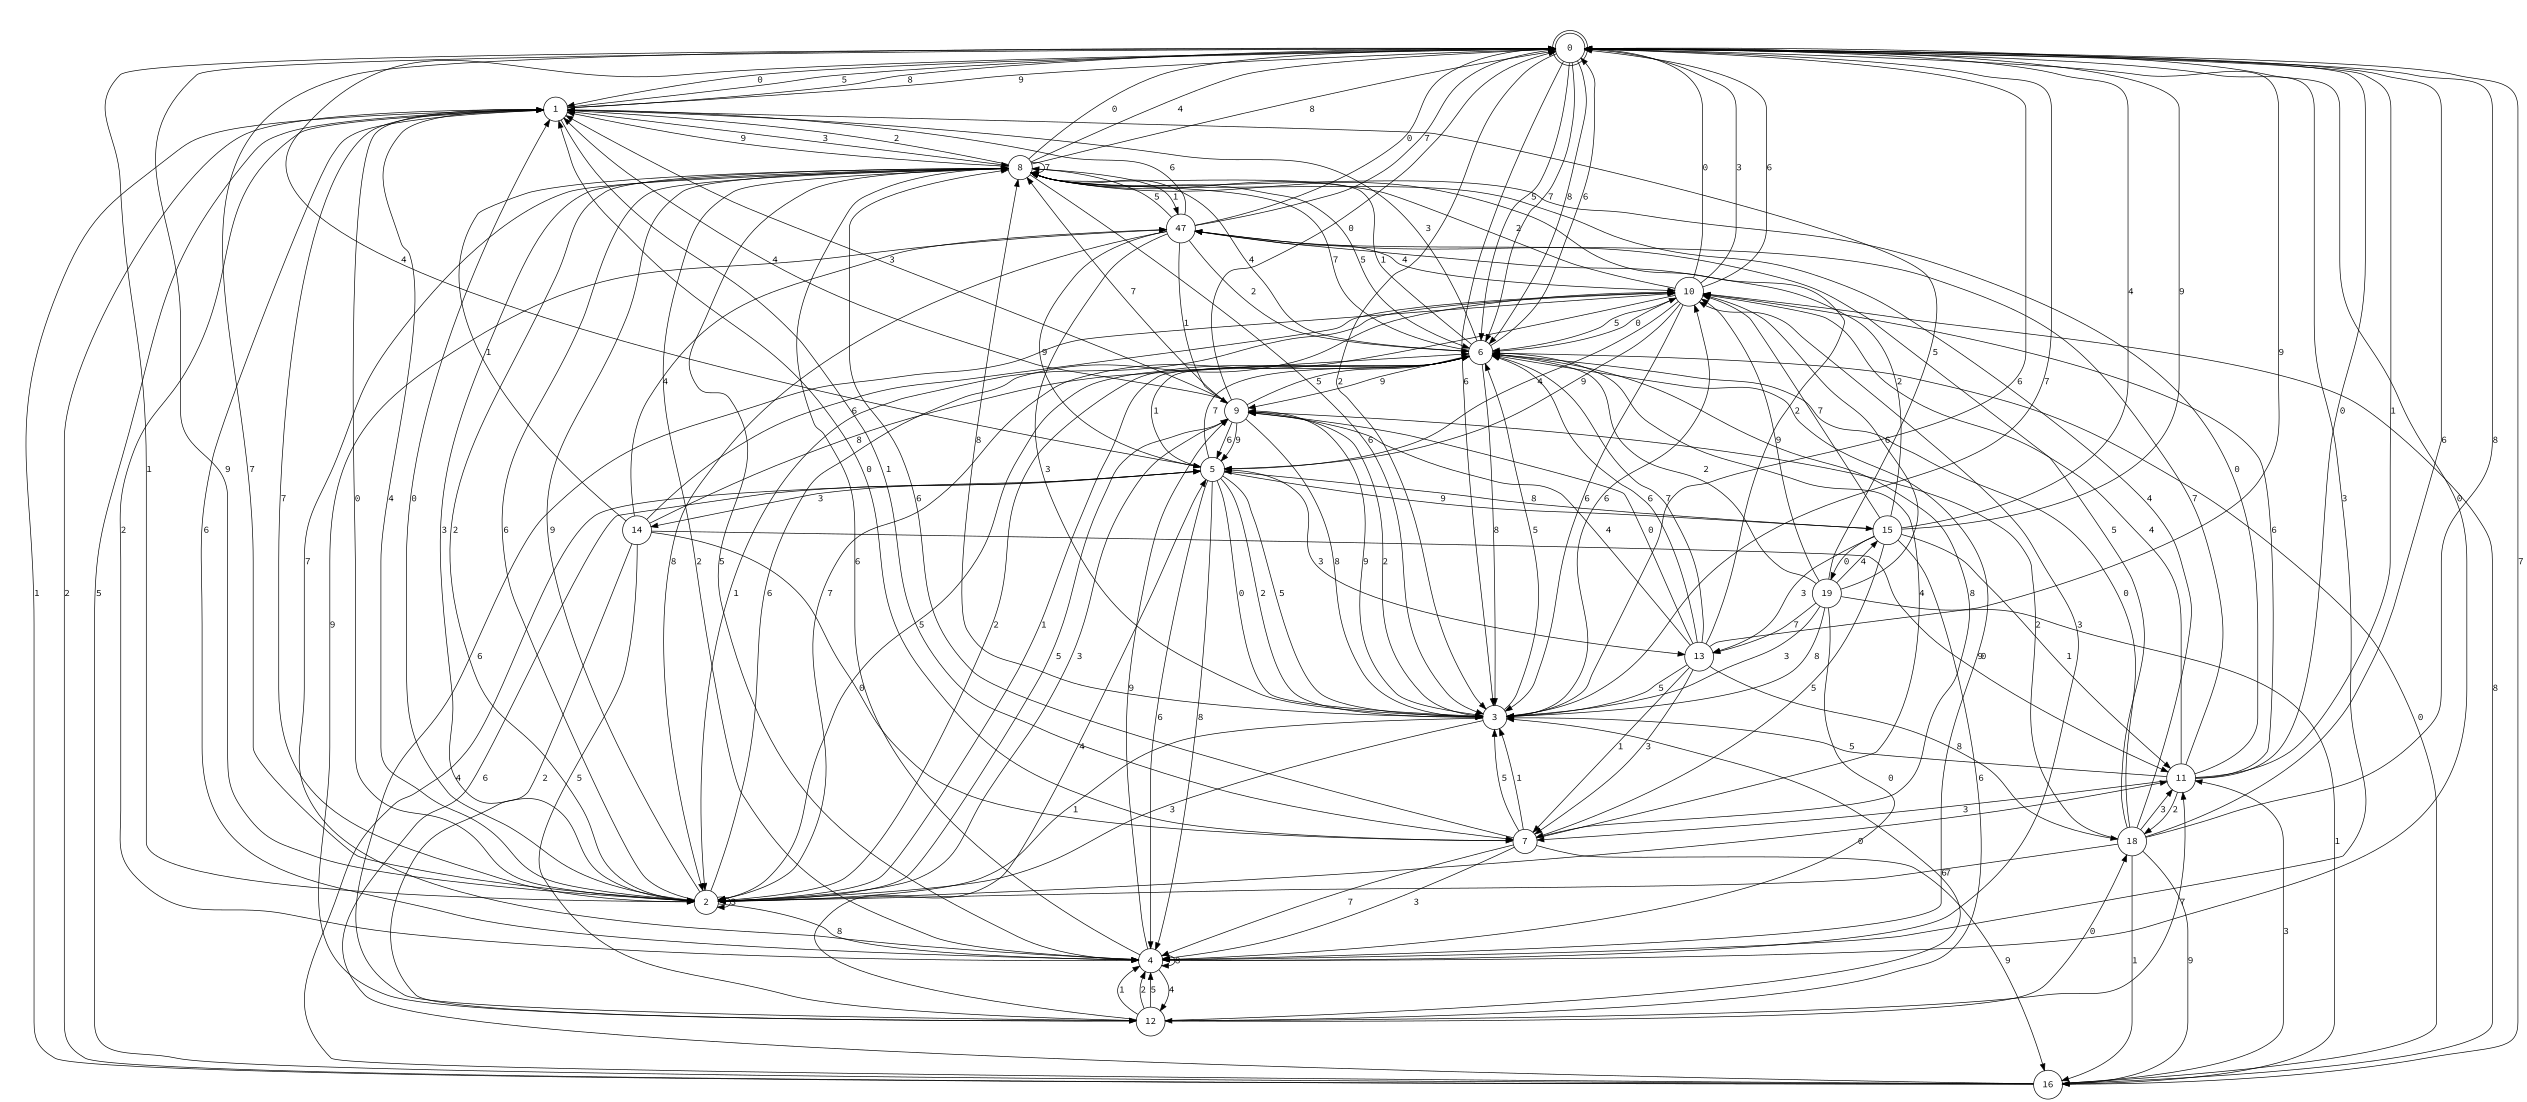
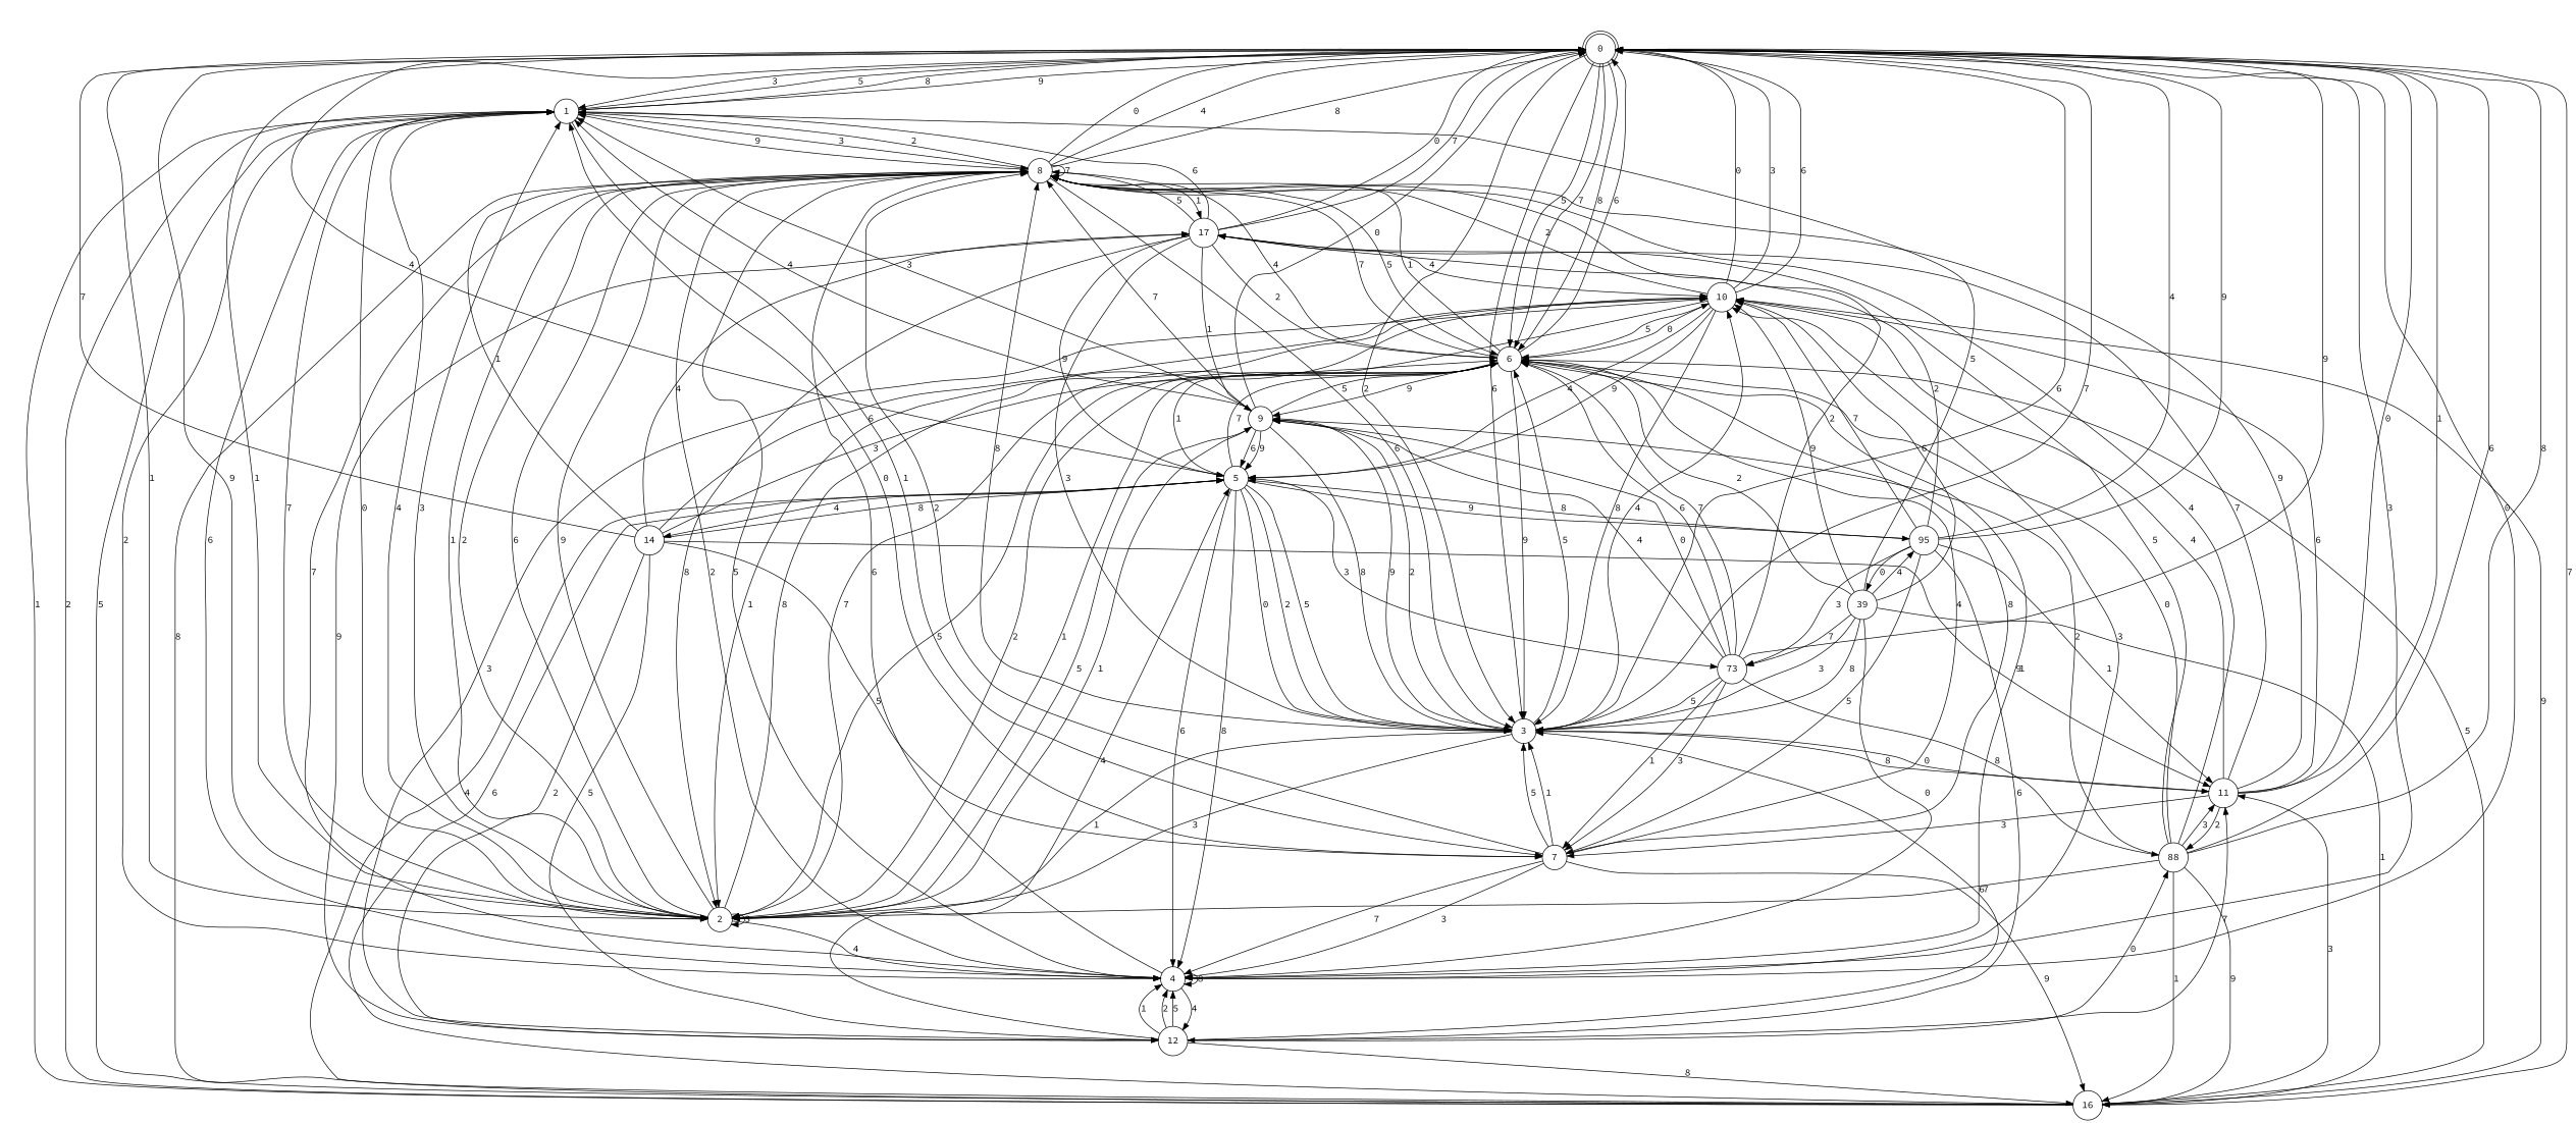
  digraph {
    fontname="Source Code Pro"
    node [fontname="Source Code Pro" shape=circle]
    edge [fontname="Source Code Pro"]
    n1 [label=0 shape=doublecircle]
    n2 [label=1]
    n3 [label=2]
    n4 [label=3]
    n5 [label=4]
    n6 [label=5]
    n7 [label=6]
    n8 [label=7]
    n9 [label=8]
    n10 [label=9]
    n11 [label=10]
    n12 [label=11]
    n13 [label=12]
-   n14 [label=13]
+   n14 [label=73]
    n15 [label=14]
-   n16 [label=15]
+   n16 [label=95]
    n17 [label=16]
-   n18 [label=47]
-   n19 [label=18]
-   n20 [label=19]
-   n1 -> n2 [label=0]
+   n18 [label=17]
+   n19 [label=88]
+   n20 [label=39]
+   n1 -> n2 [label=3]
    n1 -> n3 [label=1]
    n1 -> n3 [label=9]
    n1 -> n4 [label=2]
    n1 -> n4 [label=6]
    n1 -> n5 [label=3]
    n1 -> n6 [label=4]
    n1 -> n7 [label=5]
    n1 -> n7 [label=7]
    n1 -> n7 [label=8]
    n2 -> n1 [label=5]
    n2 -> n1 [label=8]
    n2 -> n1 [label=9]
    n2 -> n3 [label=0]
    n2 -> n3 [label=4]
    n2 -> n3 [label=7]
    n2 -> n5 [label=2]
    n2 -> n5 [label=6]
    n2 -> n8 [label=1]
    n2 -> n9 [label=3]
-   n3 -> n1 [label=7]
-   n3 -> n2 [label=0]
+   n3 -> n1 [label=1]
+   n3 -> n2 [label=3]
    n3 -> n3 [label=3]
-   n3 -> n5 [label=8]
+   n3 -> n5 [label=4]
    n3 -> n7 [label=1]
    n3 -> n9 [label=2]
    n3 -> n9 [label=6]
    n3 -> n9 [label=9]
    n3 -> n10 [label=5]
-   n3 -> n11 [label=6]
+   n3 -> n11 [label=8]
    n4 -> n1 [label=6]
    n4 -> n1 [label=7]
    n4 -> n3 [label=1]
    n4 -> n3 [label=3]
    n4 -> n7 [label=5]
    n4 -> n9 [label=8]
    n4 -> n10 [label=9]
-   n4 -> n11 [label=6]
-   n3 -> n12 [label=0]
+   n4 -> n11 [label=4]
+   n4 -> n12 [label=0]
    n5 -> n1 [label=0]
    n5 -> n5 [label=8]
-   n5 -> n7 [label=0]
+   n5 -> n7 [label=1]
    n5 -> n9 [label=2]
    n5 -> n9 [label=5]
    n5 -> n9 [label=6]
    n5 -> n9 [label=7]
-   n5 -> n10 [label=9]
    n5 -> n11 [label=3]
    n5 -> n13 [label=4]
    n6 -> n4 [label=0]
    n6 -> n4 [label=2]
    n6 -> n4 [label=5]
    n6 -> n5 [label=6]
    n6 -> n5 [label=8]
    n6 -> n7 [label=1]
    n6 -> n7 [label=7]
    n6 -> n14 [label=3]
-   n6 -> n15 [label=3]
+   n6 -> n15 [label=4]
    n6 -> n16 [label=9]
    n7 -> n1 [label=6]
-   n7 -> n2 [label=3]
    n7 -> n3 [label=2]
    n7 -> n3 [label=5]
-   n7 -> n4 [label=8]
+   n7 -> n4 [label=9]
    n7 -> n9 [label=1]
    n7 -> n9 [label=4]
    n7 -> n9 [label=7]
    n7 -> n10 [label=9]
    n7 -> n11 [label=0]
    n8 -> n2 [label=0]
    n8 -> n4 [label=1]
    n8 -> n4 [label=5]
    n8 -> n5 [label=3]
    n8 -> n5 [label=7]
    n8 -> n7 [label=4]
    n8 -> n7 [label=8]
-   n8 -> n9 [label=6]
+   n8 -> n9 [label=2]
    n8 -> n17 [label=9]
    n9 -> n1 [label=0]
    n9 -> n1 [label=4]
    n9 -> n1 [label=8]
    n9 -> n2 [label=2]
    n9 -> n2 [label=9]
-   n9 -> n3 [label=3]
+   n9 -> n3 [label=1]
    n9 -> n4 [label=6]
    n9 -> n7 [label=5]
    n9 -> n9 [label=7]
    n9 -> n18 [label=1]
    n10 -> n1 [label=0]
    n10 -> n2 [label=3]
    n10 -> n2 [label=4]
-   n10 -> n3 [label=3]
+   n10 -> n3 [label=1]
    n10 -> n4 [label=2]
    n10 -> n4 [label=8]
    n10 -> n6 [label=6]
    n10 -> n6 [label=9]
    n10 -> n7 [label=5]
    n10 -> n9 [label=7]
    n11 -> n1 [label=0]
    n11 -> n1 [label=3]
    n11 -> n1 [label=6]
    n11 -> n3 [label=1]
    n11 -> n3 [label=7]
-   n11 -> n4 [label=6]
+   n11 -> n4 [label=8]
    n11 -> n6 [label=4]
    n11 -> n6 [label=9]
    n11 -> n7 [label=5]
    n11 -> n9 [label=2]
    n12 -> n1 [label=0]
    n12 -> n1 [label=1]
-   n12 -> n4 [label=5]
+   n12 -> n4 [label=8]
    n12 -> n8 [label=3]
-   n12 -> n9 [label=0]
+   n12 -> n9 [label=9]
    n12 -> n11 [label=4]
    n12 -> n11 [label=6]
    n12 -> n18 [label=7]
    n12 -> n19 [label=2]
    n13 -> n4 [label=6]
    n13 -> n5 [label=1]
    n13 -> n5 [label=2]
    n13 -> n5 [label=5]
    n13 -> n6 [label=4]
-   n13 -> n11 [label=6]
+   n13 -> n11 [label=3]
    n13 -> n12 [label=7]
+   n13 -> n17 [label=8]
    n13 -> n18 [label=9]
    n13 -> n19 [label=0]
    n14 -> n1 [label=9]
    n14 -> n4 [label=5]
    n14 -> n7 [label=6]
    n14 -> n7 [label=7]
    n14 -> n8 [label=1]
    n14 -> n8 [label=3]
    n14 -> n9 [label=2]
    n14 -> n10 [label=0]
    n14 -> n10 [label=4]
    n14 -> n19 [label=8]
-   n15 -> n7 [label=8]
-   n15 -> n8 [label=0]
+   n15 -> n1 [label=7]
+   n15 -> n6 [label=8]
+   n15 -> n7 [label=3]
+   n15 -> n8 [label=5]
    n15 -> n9 [label=1]
    n15 -> n11 [label=6]
    n15 -> n12 [label=9]
    n15 -> n13 [label=2]
    n15 -> n13 [label=5]
    n15 -> n18 [label=4]
    n16 -> n1 [label=4]
    n16 -> n1 [label=9]
    n16 -> n6 [label=8]
    n16 -> n8 [label=5]
    n16 -> n11 [label=7]
    n16 -> n12 [label=1]
    n16 -> n13 [label=6]
    n16 -> n14 [label=3]
    n16 -> n18 [label=2]
    n16 -> n20 [label=0]
    n17 -> n1 [label=7]
    n17 -> n2 [label=1]
    n17 -> n2 [label=2]
    n17 -> n2 [label=5]
    n17 -> n6 [label=4]
    n17 -> n6 [label=6]
-   n17 -> n7 [label=0]
-   n17 -> n11 [label=8]
+   n17 -> n7 [label=5]
+   n17 -> n9 [label=8]
+   n17 -> n11 [label=9]
    n17 -> n12 [label=3]
    n18 -> n1 [label=0]
    n18 -> n1 [label=7]
    n18 -> n2 [label=6]
    n18 -> n3 [label=8]
    n18 -> n4 [label=3]
    n18 -> n6 [label=9]
    n18 -> n7 [label=2]
    n18 -> n9 [label=5]
    n18 -> n10 [label=1]
    n18 -> n11 [label=4]
    n19 -> n1 [label=6]
    n19 -> n1 [label=8]
    n19 -> n3 [label=7]
    n19 -> n7 [label=0]
    n19 -> n9 [label=4]
    n19 -> n10 [label=2]
    n19 -> n12 [label=3]
    n19 -> n17 [label=1]
    n19 -> n17 [label=9]
    n19 -> n18 [label=5]
    n20 -> n2 [label=5]
    n20 -> n4 [label=3]
    n20 -> n4 [label=8]
    n20 -> n5 [label=0]
    n20 -> n7 [label=2]
    n20 -> n11 [label=6]
    n20 -> n11 [label=9]
    n20 -> n14 [label=7]
    n20 -> n16 [label=4]
    n20 -> n17 [label=1]
  }
